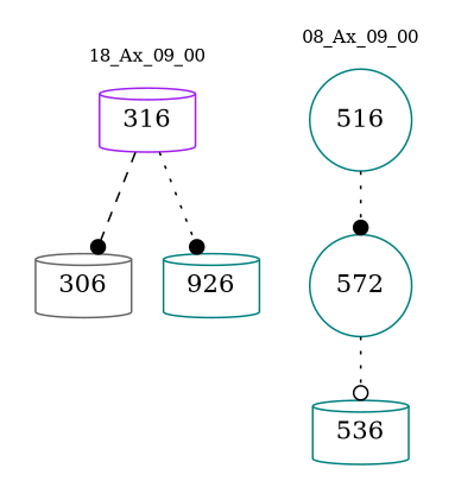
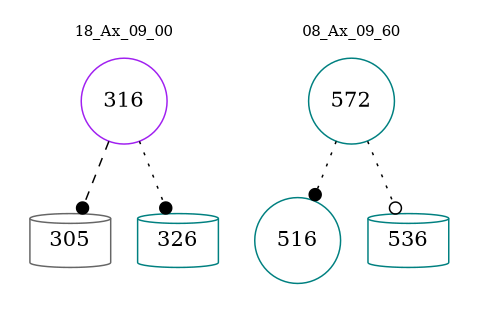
  digraph {
    node [color=teal shape=circle]
    edge [arrowhead=dot color=black style=dotted]
-   n1 [color=purple label=316 shape=cylinder]
-   n2 [color=gray40 label=306 shape=cylinder]
-   n3 [label=926 shape=cylinder]
+   n1 [color=purple label=316]
+   n2 [color=gray40 label=305 shape=cylinder]
+   n3 [label=326 shape=cylinder]
    n4 [label=572]
    n5 [label=516]
    n6 [label=536 shape=cylinder]
    subgraph cluster_1 {
      color=white
      fontsize=10
      label="18_Ax_09_00"
      n1
      n2
      n3
    }
    subgraph cluster_2 {
      color=white
      fontsize=10
-     label="08_Ax_09_00"
+     label="08_Ax_09_60"
      n4
      n5
      n6
    }
    n1 -> n2 [style=dashed]
    n1 -> n3
-   n5 -> n4
+   n4 -> n5
    n4 -> n6 [arrowhead=odot]
  }
